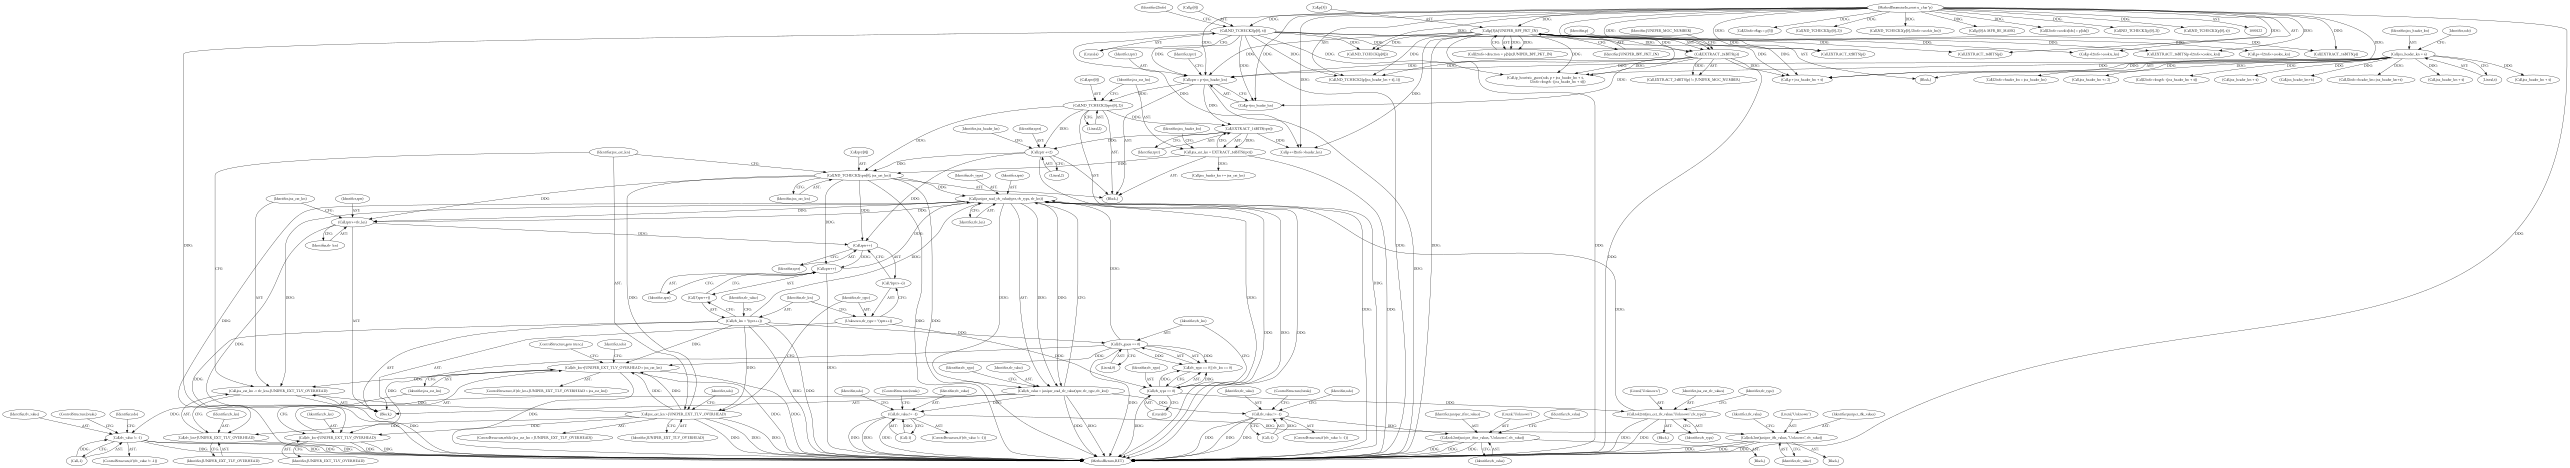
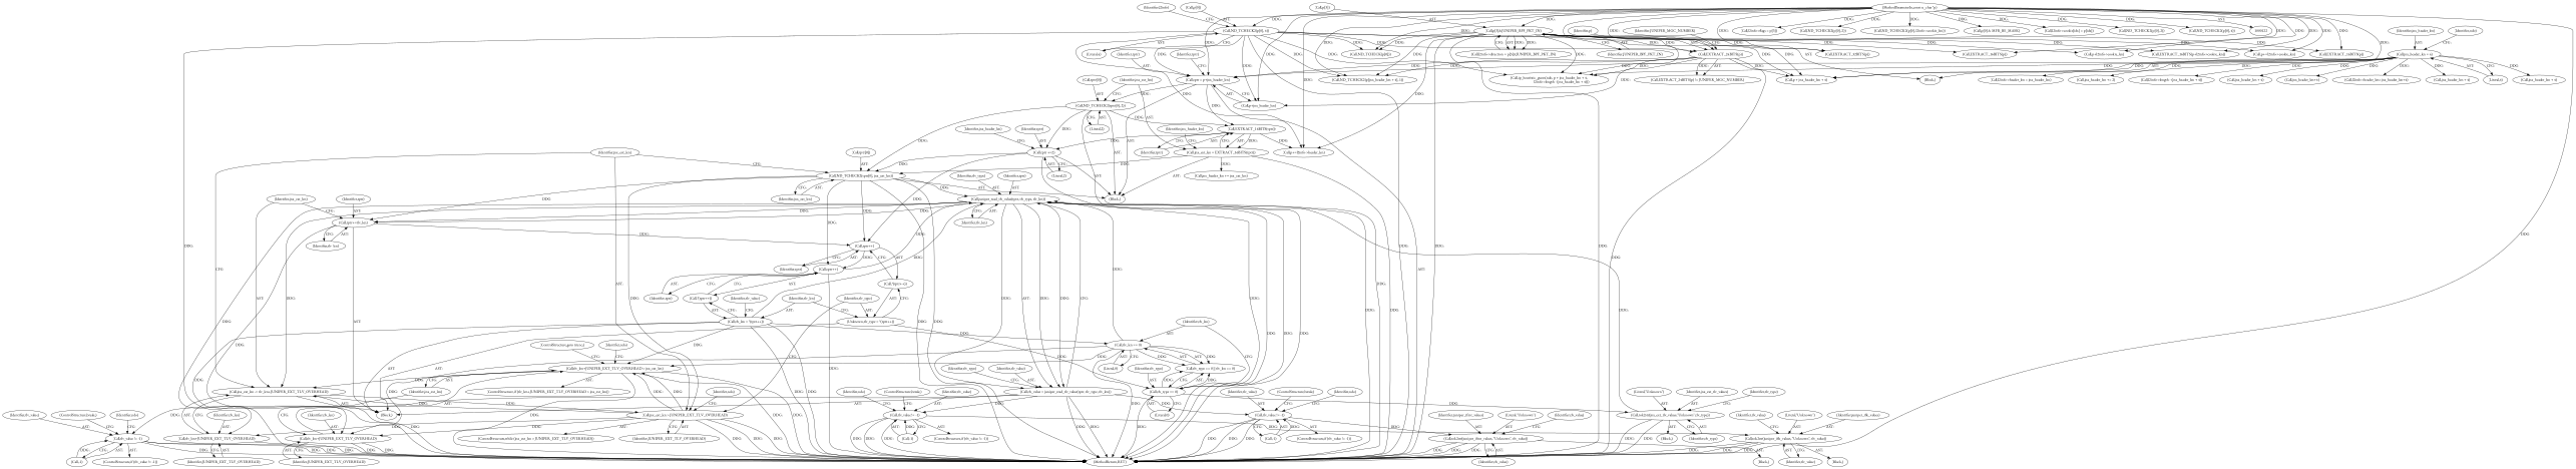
  digraph {
    fontname="EB Garamond"
    node [fontname="EB Garamond"]
    edge [fontname="EB Garamond"]
    n1 [label="(Call,juniper_read_tlv_value(tptr, tlv_type, tlv_len))"]
    n2 [label="(Call,tptr+=tlv_len)"]
    n3 [label="(Call,tlv_value = juniper_read_tlv_value(tptr, tlv_type, tlv_len))"]
    n4 [label="(Call,jnx_ext_len -= tlv_len+JUNIPER_EXT_TLV_OVERHEAD)"]
    n5 [label="(Call,tlv_len+JUNIPER_EXT_TLV_OVERHEAD)"]
    n6 [label="(Identifier,tlv_len)"]
    n7 [label="(MethodReturn,RET)"]
    n8 [label="(Call,tptr++)"]
    n9 [label="(Block,)"]
    n10 [label="(Identifier,tlv_len)"]
    n11 [label="(Call,tlv_value != -1)"]
    n12 [label="(Call,tlv_value != -1)"]
    n13 [label="(Call,tlv_value != -1)"]
    n14 [label="(Call,jnx_ext_len > JUNIPER_EXT_TLV_OVERHEAD)"]
    n15 [label="(Identifier,JUNIPER_EXT_TLV_OVERHEAD)"]
    n16 [label="(Call,ND_TCHECK2(tptr[0], jnx_ext_len))"]
    n17 [label="(Call,tptr++)"]
    n18 [label="(Identifier,jnx_ext_len)"]
    n19 [label="(Block,)"]
    n20 [label="(Identifier,tptr)"]
    n21 [label="(Call,*(tptr++))"]
    n22 [label="(Identifier,tptr)"]
    n23 [label="(Call,*(tptr++))"]
    n24 [label="(Call,tlv_len+JUNIPER_EXT_TLV_OVERHEAD > jnx_ext_len)"]
    n25 [label="(Call,tlv_len+JUNIPER_EXT_TLV_OVERHEAD)"]
    n26 [label="(Identifier,JUNIPER_EXT_TLV_OVERHEAD)"]
    n27 [label="(ControlStructure,while (jnx_ext_len > JUNIPER_EXT_TLV_OVERHEAD))"]
    n28 [label="(Call,ND_TCHECK2(tptr[0], 2))"]
    n29 [label="(Call,tptr +=2)"]
    n30 [label="(Call,EXTRACT_16BITS(tptr))"]
    n31 [label="(Literal,2)"]
    n32 [label="(Literal,2)"]
    n33 [label="(Call,p+=l2info->header_len)"]
    n34 [label="(Call,jnx_ext_len = EXTRACT_16BITS(tptr))"]
    n35 [label="(Identifier,tptr)"]
    n36 [label="(Call,tptr = p+jnx_header_len)"]
    n37 [label="(Call,p+jnx_header_len)"]
    n38 [label="(Call,p[3]&JUNIPER_BPF_PKT_IN)"]
    n39 [label="(Call,EXTRACT_24BITS(p))"]
    n40 [label="(Identifier,JUNIPER_BPF_PKT_IN)"]
    n41 [label="(Call,p+=l2info->cookie_len)"]
    n42 [label="(Call,EXTRACT_16BITS(p))"]
    n43 [label="(Call,p+l2info->cookie_len)"]
    n44 [label="(Call,EXTRACT_16BITS(p+l2info->cookie_len))"]
    n45 [label="(Call,ND_TCHECK2(p[jnx_header_len + 4], 1))"]
    n46 [label="(Call,ip_heuristic_guess(ndo, p + jnx_header_len + 4,\n                               l2info->length - (jnx_header_len + 4)))"]
    n47 [label="(Call,EXTRACT_16BITS(p))"]
    n48 [label="(Call,EXTRACT_32BITS(p))"]
    n49 [label="(Call,p + jnx_header_len + 4)"]
    n50 [label="(Call,l2info->direction = p[3]&JUNIPER_BPF_PKT_IN)"]
    n51 [label="(Call,ND_TCHECK(p[0]))"]
    n52 [label="(Call,EXTRACT_24BITS(p) != JUNIPER_MGC_NUMBER)"]
    n53 [label="(MethodParameterIn,const u_char *p)"]
    n54 [label="(Call,ND_TCHECK2(p[0], 4))"]
    n55 [label="(Call,l2info->flags = p[3])"]
    n56 [label="(Call,ND_TCHECK2(p[0], 2))"]
    n57 [label="(Call,ND_TCHECK2(p[0], l2info->cookie_len))"]
    n58 [label="(Call,p[0] & MFR_BE_MASK)"]
    n59 [label="(Call,l2info->cookie[idx] = p[idx])"]
    n60 [label="(Call,ND_TCHECK2(p[0], 2))"]
    n61 [label="(Call,ND_TCHECK2(p[0], 4))"]
    1000122
    n63 [label="(Block,)"]
    n64 [label="(Literal,4)"]
    n65 [label="(Identifier,p)"]
    n66 [label="(Call,jnx_header_len = 4)"]
    n67 [label="(Literal,4)"]
    n68 [label="(Call,jnx_header_len + 4)"]
    n69 [label="(Call,l2info->header_len = jnx_header_len)"]
    n70 [label="(Call,jnx_header_len += 2)"]
    n71 [label="(Call,l2info->length - (jnx_header_len + 4))"]
    n72 [label="(Call,jnx_header_len + 4)"]
    n73 [label="(Call,jnx_header_len+4)"]
    n74 [label="(Call,l2info->header_len=jnx_header_len+4)"]
    n75 [label="(Call,jnx_header_len + 4)"]
    n76 [label="(Call,jnx_header_len += jnx_ext_len)"]
    n77 [label="(Call,tlv_len = *(tptr++))"]
    n78 [label="(Unknown,tlv_type = *(tptr++))"]
    n79 [label="(Call,tlv_type == 0)"]
    n80 [label="(Call,tok2str(jnx_ext_tlv_values,\"Unknown\",tlv_type))"]
    n81 [label="(Literal,0)"]
    n82 [label="(Call,tlv_type == 0 || tlv_len == 0)"]
    n83 [label="(Block,)"]
    n84 [label="(Identifier,tlv_type)"]
-   n85 [label="(Call,tlv_guess == 0)"]
+   n85 [label="(Call,tlv_len == 0)"]
    n86 [label="(Literal,0)"]
    n87 [label="(Identifier,jnx_ext_len)"]
    n88 [label="(ControlStructure,if (tlv_len+JUNIPER_EXT_TLV_OVERHEAD > jnx_ext_len))"]
    n89 [label="(Identifier,JUNIPER_EXT_TLV_OVERHEAD)"]
    n90 [label="(Call,tok2str(juniper_ifmt_values, \"Unknown\", tlv_value))"]
    n91 [label="(ControlStructure,if (tlv_value != -1))"]
    n92 [label="(Call,-1)"]
    n93 [label="(Call,tok2str(juniper_ifle_values, \"Unknown\", tlv_value))"]
    n94 [label="(ControlStructure,if (tlv_value != -1))"]
    n95 [label="(Call,-1)"]
    n96 [label="(Call,-1)"]
    n97 [label="(ControlStructure,if (tlv_value != -1))"]
    n98 [label="(Block,)"]
    n99 [label="(Identifier,tlv_value)"]
    n100 [label="(Identifier,tlv_value)"]
    n101 [label="(Block,)"]
    n102 [label="(Identifier,ndo)"]
    n103 [label="(Identifier,ndo)"]
    n104 [label="(Identifier,jnx_ext_len)"]
    n105 [label="(Identifier,tlv_type)"]
    n106 [label="(Call,tptr[0])"]
    n107 [label="(Identifier,jnx_ext_len)"]
    n108 [label="(Identifier,tlv_len)"]
    n109 [label="(Identifier,jnx_header_len)"]
    n110 [label="(Identifier,tptr)"]
    n111 [label="(Identifier,tptr)"]
    n112 [label="(Identifier,juniper_ifmt_values)"]
    n113 [label="(Identifier,ndo)"]
    n114 [label="(Literal,\"Unknown\")"]
    n115 [label="(Identifier,tlv_value)"]
    n116 [label="(Call,tptr[0])"]
    n117 [label="(ControlStructure,break;)"]
    n118 [label="(Identifier,tlv_value)"]
    n119 [label="(ControlStructure,goto trunc;)"]
    n120 [label="(Identifier,tptr)"]
    n121 [label="(Identifier,tptr)"]
    n122 [label="(Literal,\"Unknown\")"]
    n123 [label="(Identifier,tlv_type)"]
    n124 [label="(Identifier,tlv_value)"]
    n125 [label="(Identifier,juniper_ifle_values)"]
    n126 [label="(Identifier,tlv_type)"]
    n127 [label="(Identifier,tlv_type)"]
    n128 [label="(Identifier,tlv_type)"]
    n129 [label="(Identifier,ndo)"]
    n130 [label="(Identifier,jnx_header_len)"]
    n131 [label="(Identifier,tlv_value)"]
    n132 [label="(Identifier,tlv_len)"]
    n133 [label="(Identifier,tlv_value)"]
    n134 [label="(Identifier,JUNIPER_MGC_NUMBER)"]
    n135 [label="(Identifier,tlv_len)"]
    n136 [label="(Identifier,tlv_value)"]
    n137 [label="(Literal,\"Unknown\")"]
    n138 [label="(Identifier,ndo)"]
    n139 [label="(ControlStructure,break;)"]
    n140 [label="(ControlStructure,break;)"]
    n141 [label="(Identifier,tptr)"]
    n142 [label="(Identifier,tlv_len)"]
    n143 [label="(Identifier,jnx_header_len)"]
    n144 [label="(Identifier,tlv_value)"]
    n145 [label="(Identifier,jnx_ext_tlv_values)"]
    n146 [label="(Identifier,ndo)"]
    n147 [label="(Call,p[3])"]
    n148 [label="(Call,p[0])"]
    n149 [label="(Identifier,l2info)"]
    n150 [label="(Identifier,jnx_ext_len)"]
    n1 -> n2 [label="DDG: "]
    n1 -> n2 [label="DDG: "]
    n1 -> n3 [label="AST: "]
    n1 -> n3 [label="DDG: "]
    n1 -> n3 [label="DDG: "]
    n1 -> n3 [label="DDG: "]
    n1 -> n4 [label="DDG: "]
    n1 -> n5 [label="DDG: "]
    n1 -> n6 [label="CFG: "]
    n1 -> n7 [label="DDG: "]
    n1 -> n7 [label="DDG: "]
    n1 -> n7 [label="DDG: "]
    n2 -> n7 [label="DDG: "]
    n2 -> n8 [label="DDG: "]
    n2 -> n9 [label="AST: "]
    n2 -> n10 [label="CFG: "]
    n3 -> n1 [label="CFG: "]
    n3 -> n7 [label="DDG: "]
    n3 -> n7 [label="DDG: "]
    n3 -> n9 [label="AST: "]
    n3 -> n11 [label="DDG: "]
    n3 -> n12 [label="DDG: "]
    n3 -> n13 [label="DDG: "]
    n4 -> n5 [label="CFG: "]
    n4 -> n7 [label="DDG: "]
    n4 -> n9 [label="AST: "]
-   n77 -> n14 [label="DDG: "]
+   n4 -> n14 [label="DDG: "]
    n5 -> n4 [label="AST: "]
    n5 -> n7 [label="DDG: "]
    n5 -> n15 [label="CFG: "]
    n6 -> n1 [label="AST: "]
    n8 -> n17 [label="DDG: "]
    n8 -> n22 [label="CFG: "]
    n8 -> n23 [label="AST: "]
    n10 -> n2 [label="AST: "]
    n11 -> n7 [label="DDG: "]
    n11 -> n7 [label="DDG: "]
    n11 -> n7 [label="DDG: "]
    n11 -> n90 [label="DDG: "]
    n11 -> n91 [label="AST: "]
    n11 -> n92 [label="CFG: "]
    n12 -> n7 [label="DDG: "]
    n12 -> n7 [label="DDG: "]
    n12 -> n7 [label="DDG: "]
    n12 -> n93 [label="DDG: "]
    n12 -> n94 [label="AST: "]
    n12 -> n95 [label="CFG: "]
    n13 -> n7 [label="DDG: "]
    n13 -> n7 [label="DDG: "]
    n13 -> n7 [label="DDG: "]
    n13 -> n96 [label="CFG: "]
    n13 -> n97 [label="AST: "]
    n14 -> n4 [label="DDG: "]
    n14 -> n5 [label="DDG: "]
    n14 -> n7 [label="DDG: "]
    n14 -> n7 [label="DDG: "]
    n14 -> n7 [label="DDG: "]
    n14 -> n24 [label="DDG: "]
    n14 -> n24 [label="DDG: "]
    n14 -> n25 [label="DDG: "]
    n14 -> n26 [label="CFG: "]
    n14 -> n27 [label="AST: "]
    n15 -> n5 [label="AST: "]
    n16 -> n1 [label="DDG: "]
    n16 -> n2 [label="DDG: "]
    n16 -> n7 [label="DDG: "]
    n16 -> n7 [label="DDG: "]
    n16 -> n8 [label="DDG: "]
    n16 -> n14 [label="DDG: "]
    n16 -> n17 [label="DDG: "]
    n16 -> n18 [label="CFG: "]
    n16 -> n19 [label="AST: "]
    n17 -> n1 [label="DDG: "]
    n17 -> n7 [label="DDG: "]
    n17 -> n20 [label="CFG: "]
    n17 -> n21 [label="AST: "]
    n18 -> n16 [label="AST: "]
    n20 -> n17 [label="AST: "]
    n21 -> n17 [label="CFG: "]
    n21 -> n77 [label="AST: "]
    n22 -> n8 [label="AST: "]
    n23 -> n8 [label="CFG: "]
    n23 -> n78 [label="AST: "]
    n24 -> n4 [label="DDG: "]
    n24 -> n7 [label="DDG: "]
    n24 -> n7 [label="DDG: "]
    n24 -> n7 [label="DDG: "]
    n24 -> n87 [label="CFG: "]
    n24 -> n88 [label="AST: "]
    n25 -> n7 [label="DDG: "]
    n25 -> n7 [label="DDG: "]
    n25 -> n24 [label="AST: "]
    n25 -> n89 [label="CFG: "]
    n26 -> n14 [label="AST: "]
    n28 -> n7 [label="DDG: "]
    n28 -> n16 [label="DDG: "]
    n28 -> n19 [label="AST: "]
    n28 -> n29 [label="DDG: "]
    n28 -> n30 [label="DDG: "]
    n28 -> n31 [label="CFG: "]
    n29 -> n7 [label="DDG: "]
    n29 -> n8 [label="DDG: "]
    n29 -> n16 [label="DDG: "]
    n29 -> n19 [label="AST: "]
    n29 -> n32 [label="CFG: "]
    n30 -> n29 [label="DDG: "]
    n30 -> n33 [label="DDG: "]
    n30 -> n34 [label="AST: "]
    n30 -> n34 [label="DDG: "]
    n30 -> n35 [label="CFG: "]
    n31 -> n28 [label="AST: "]
    n32 -> n29 [label="AST: "]
    n34 -> n7 [label="DDG: "]
    n34 -> n16 [label="DDG: "]
    n34 -> n19 [label="AST: "]
    n34 -> n30 [label="CFG: "]
    n34 -> n76 [label="DDG: "]
    n35 -> n30 [label="AST: "]
-   n36 -> n7 [label="DDG: "]
+   n36 -> n7 [label="AST: "]
    n36 -> n19 [label="AST: "]
    n36 -> n28 [label="DDG: "]
    n36 -> n30 [label="DDG: "]
    n36 -> n37 [label="CFG: "]
    n37 -> n36 [label="AST: "]
    n38 -> n7 [label="DDG: "]
    n38 -> n7 [label="DDG: "]
    n38 -> n33 [label="DDG: "]
-   n38 -> n36 [label="DDG: "]
    n38 -> n39 [label="DDG: "]
    n38 -> n40 [label="CFG: "]
    n38 -> n41 [label="DDG: "]
    n38 -> n42 [label="DDG: "]
    n38 -> n43 [label="DDG: "]
    n38 -> n44 [label="DDG: "]
    n38 -> n45 [label="DDG: "]
    n38 -> n46 [label="DDG: "]
    n38 -> n47 [label="DDG: "]
    n38 -> n48 [label="DDG: "]
    n38 -> n49 [label="DDG: "]
    n38 -> n50 [label="AST: "]
    n38 -> n50 [label="DDG: "]
    n38 -> n50 [label="DDG: "]
    n38 -> n51 [label="DDG: "]
    n39 -> n7 [label="DDG: "]
    n39 -> n36 [label="DDG: "]
    n39 -> n37 [label="DDG: "]
    n39 -> n45 [label="DDG: "]
    n39 -> n46 [label="DDG: "]
    n39 -> n49 [label="DDG: "]
    n39 -> n52 [label="AST: "]
    n39 -> n52 [label="DDG: "]
    n40 -> n38 [label="AST: "]
    n50 -> n38 [label="CFG: "]
    n53 -> n7 [label="DDG: "]
    n53 -> n33 [label="DDG: "]
    n53 -> n36 [label="DDG: "]
    n53 -> n37 [label="DDG: "]
    n53 -> n38 [label="DDG: "]
    n53 -> n39 [label="DDG: "]
+   n53 -> n41 [label="DDG: "]
    n53 -> n42 [label="DDG: "]
-   n53 -> n43 [label="AST: "]
+   n53 -> n43 [label="DDG: "]
    n53 -> n44 [label="DDG: "]
-   n53 -> n45 [label="AST: "]
+   n53 -> n45 [label="DDG: "]
    n53 -> n46 [label="DDG: "]
    n53 -> n47 [label="DDG: "]
    n53 -> n48 [label="DDG: "]
    n53 -> n49 [label="DDG: "]
    n53 -> n51 [label="DDG: "]
    n53 -> n54 [label="DDG: "]
    n53 -> n55 [label="DDG: "]
    n53 -> n56 [label="DDG: "]
    n53 -> n57 [label="DDG: "]
    n53 -> n58 [label="DDG: "]
    n53 -> n59 [label="DDG: "]
    n53 -> n60 [label="DDG: "]
    n53 -> n61 [label="DDG: "]
    n53 -> 1000122 [label="AST: "]
    n54 -> n7 [label="DDG: "]
    n54 -> n7 [label="DDG: "]
    n54 -> n33 [label="DDG: "]
    n54 -> n36 [label="DDG: "]
    n54 -> n37 [label="DDG: "]
    n54 -> n39 [label="DDG: "]
    n54 -> n45 [label="DDG: "]
    n54 -> n46 [label="DDG: "]
    n54 -> n49 [label="DDG: "]
    n54 -> n51 [label="DDG: "]
    n54 -> n63 [label="AST: "]
    n54 -> n64 [label="CFG: "]
    n64 -> n54 [label="AST: "]
    n65 -> n39 [label="AST: "]
    n66 -> n36 [label="DDG: "]
    n66 -> n46 [label="DDG: "]
    n66 -> n49 [label="DDG: "]
    n66 -> n63 [label="AST: "]
    n66 -> n67 [label="CFG: "]
    n66 -> n68 [label="DDG: "]
    n66 -> n69 [label="DDG: "]
    n66 -> n70 [label="DDG: "]
    n66 -> n71 [label="DDG: "]
    n66 -> n72 [label="DDG: "]
    n66 -> n73 [label="DDG: "]
    n66 -> n74 [label="DDG: "]
    n66 -> n75 [label="DDG: "]
    n67 -> n66 [label="AST: "]
    n77 -> n1 [label="DDG: "]
    n77 -> n7 [label="DDG: "]
    n77 -> n7 [label="DDG: "]
    n77 -> n9 [label="AST: "]
    n77 -> n21 [label="CFG: "]
    n77 -> n24 [label="DDG: "]
    n77 -> n25 [label="DDG: "]
    n77 -> n85 [label="DDG: "]
    n78 -> n9 [label="AST: "]
    n78 -> n23 [label="CFG: "]
    n78 -> n79 [label="DDG: "]
    n79 -> n1 [label="DDG: "]
    n79 -> n7 [label="DDG: "]
    n79 -> n80 [label="DDG: "]
    n79 -> n81 [label="CFG: "]
    n79 -> n82 [label="AST: "]
    n79 -> n82 [label="DDG: "]
    n79 -> n82 [label="DDG: "]
    n80 -> n1 [label="DDG: "]
    n80 -> n7 [label="DDG: "]
    n80 -> n7 [label="DDG: "]
    n80 -> n83 [label="AST: "]
    n80 -> n84 [label="CFG: "]
    n81 -> n79 [label="AST: "]
    n82 -> n79 [label="CFG: "]
    n82 -> n85 [label="AST: "]
    n84 -> n80 [label="AST: "]
    n85 -> n1 [label="DDG: "]
    n85 -> n7 [label="DDG: "]
    n85 -> n24 [label="DDG: "]
    n85 -> n25 [label="DDG: "]
    n85 -> n82 [label="AST: "]
    n85 -> n82 [label="DDG: "]
    n85 -> n82 [label="DDG: "]
    n85 -> n86 [label="CFG: "]
    n86 -> n85 [label="AST: "]
    n87 -> n24 [label="AST: "]
    n87 -> n25 [label="CFG: "]
    n89 -> n25 [label="AST: "]
    n90 -> n7 [label="DDG: "]
    n90 -> n7 [label="DDG: "]
    n90 -> n7 [label="DDG: "]
    n90 -> n98 [label="AST: "]
    n90 -> n99 [label="CFG: "]
    n92 -> n11 [label="AST: "]
    n92 -> n11 [label="DDG: "]
    n93 -> n7 [label="DDG: "]
    n93 -> n7 [label="DDG: "]
    n93 -> n7 [label="DDG: "]
    n93 -> n100 [label="CFG: "]
    n93 -> n101 [label="AST: "]
    n95 -> n12 [label="AST: "]
    n95 -> n12 [label="DDG: "]
    n96 -> n13 [label="AST: "]
    n96 -> n13 [label="DDG: "]
    n99 -> n90 [label="AST: "]
    n100 -> n93 [label="AST: "]
    n102 -> n11 [label="CFG: "]
    n103 -> n14 [label="CFG: "]
    n104 -> n4 [label="CFG: "]
    n104 -> n14 [label="AST: "]
    n104 -> n16 [label="CFG: "]
    n105 -> n79 [label="AST: "]
    n106 -> n16 [label="AST: "]
    n107 -> n2 [label="CFG: "]
    n107 -> n4 [label="AST: "]
    n108 -> n77 [label="AST: "]
    n108 -> n78 [label="CFG: "]
    n109 -> n29 [label="CFG: "]
    n110 -> n36 [label="CFG: "]
    n111 -> n36 [label="AST: "]
    n112 -> n90 [label="AST: "]
    n113 -> n12 [label="CFG: "]
    n114 -> n90 [label="AST: "]
    n115 -> n90 [label="CFG: "]
    n116 -> n28 [label="AST: "]
    n117 -> n12 [label="CFG: "]
    n118 -> n3 [label="AST: "]
    n119 -> n24 [label="CFG: "]
    n120 -> n2 [label="AST: "]
    n121 -> n29 [label="AST: "]
    n122 -> n93 [label="AST: "]
    n123 -> n3 [label="CFG: "]
    n124 -> n13 [label="AST: "]
    n125 -> n93 [label="AST: "]
    n126 -> n1 [label="AST: "]
    n127 -> n80 [label="CFG: "]
    n128 -> n14 [label="CFG: "]
    n128 -> n78 [label="AST: "]
    n129 -> n66 [label="CFG: "]
    n130 -> n34 [label="CFG: "]
    n131 -> n77 [label="CFG: "]
    n132 -> n25 [label="AST: "]
    n133 -> n11 [label="AST: "]
    n134 -> n39 [label="CFG: "]
    n135 -> n79 [label="CFG: "]
    n135 -> n85 [label="AST: "]
    n136 -> n12 [label="AST: "]
    n137 -> n80 [label="AST: "]
    n138 -> n24 [label="CFG: "]
    n139 -> n11 [label="CFG: "]
    n140 -> n13 [label="CFG: "]
    n141 -> n1 [label="AST: "]
    n142 -> n5 [label="AST: "]
    n143 -> n66 [label="AST: "]
    n144 -> n93 [label="CFG: "]
    n145 -> n80 [label="AST: "]
    n146 -> n13 [label="CFG: "]
    n147 -> n38 [label="AST: "]
    n148 -> n54 [label="AST: "]
    n149 -> n54 [label="CFG: "]
    n150 -> n28 [label="CFG: "]
    n150 -> n34 [label="AST: "]
  }
